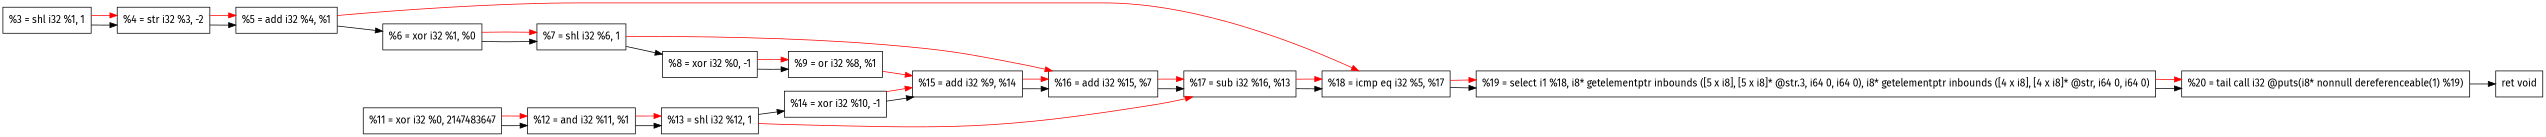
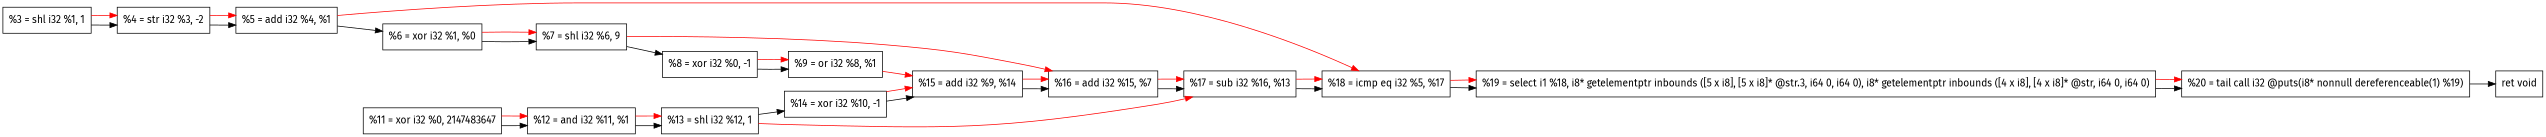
  digraph {
    fontname="Fira Sans"
    rankdir=LR
    node [fontname="Fira Sans" shape=record]
    edge [fontname="Fira Sans"]
    n1 [label="  %3 = shl i32 %1, 1"]
    n2 [label="%4 = str i32 %3, -2"]
    n3 [label="  %5 = add i32 %4, %1"]
    n4 [label="  %6 = xor i32 %1, %0"]
    n5 [label="  %18 = icmp eq i32 %5, %17"]
-   n6 [label="  %7 = shl i32 %6, 1"]
+   n6 [label="%7 = shl i32 %6, 9"]
    n7 [label="  %19 = select i1 %18, i8* getelementptr inbounds ([5 x i8], [5 x i8]* @str.3, i64 0, i64 0), i8* getelementptr inbounds ([4 x i8], [4 x i8]* @str, i64 0, i64 0)"]
    n8 [label="  %8 = xor i32 %0, -1"]
    n9 [label="  %16 = add i32 %15, %7"]
    n10 [label="  %9 = or i32 %8, %1"]
    n11 [label="  %17 = sub i32 %16, %13"]
    n12 [label="  %15 = add i32 %9, %14"]
    n13 [label="  %11 = xor i32 %0, 2147483647"]
    n14 [label="  %12 = and i32 %11, %1"]
    n15 [label="  %14 = xor i32 %10, -1"]
    n16 [label="  %13 = shl i32 %12, 1"]
    n17 [label="  %20 = tail call i32 @puts(i8* nonnull dereferenceable(1) %19)"]
    n18 [label="  ret void"]
    n1 -> n2
    n1 -> n2 [color=red]
    n2 -> n3
    n2 -> n3 [color=red]
    n3 -> n4
    n3 -> n5 [color=red]
    n4 -> n6
    n4 -> n6 [color=red]
    n5 -> n7
    n5 -> n7 [color=red]
    n6 -> n8
    n6 -> n9 [color=red]
    n7 -> n17
    n7 -> n17 [color=red]
    n8 -> n10
    n8 -> n10 [color=red]
    n9 -> n11
    n9 -> n11 [color=red]
    n10 -> n12 [color=red]
    n11 -> n5
    n11 -> n5 [color=red]
    n12 -> n9
    n12 -> n9 [color=red]
    n13 -> n14
    n13 -> n14 [color=red]
    n14 -> n16
    n14 -> n16 [color=red]
    n15 -> n12
    n15 -> n12 [color=red]
    n16 -> n11 [color=red]
    n16 -> n15
    n17 -> n18
  }
